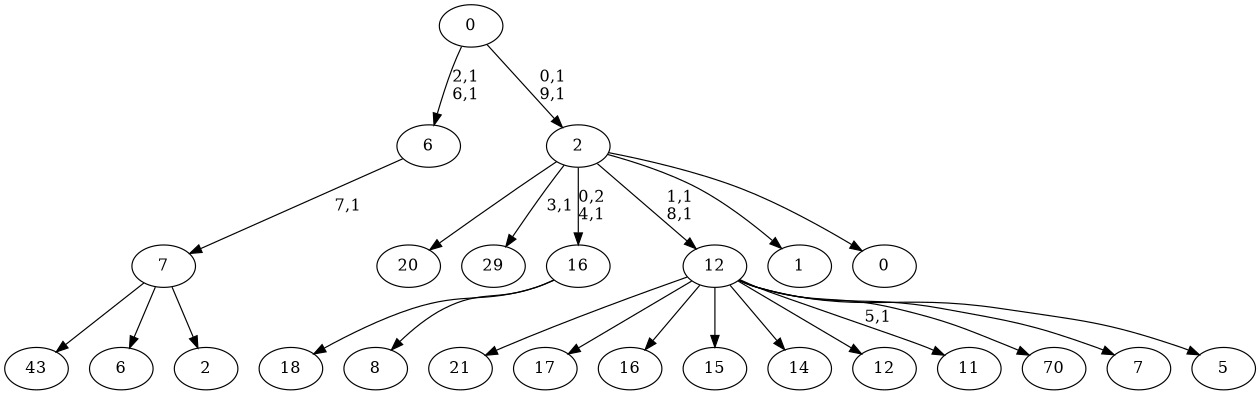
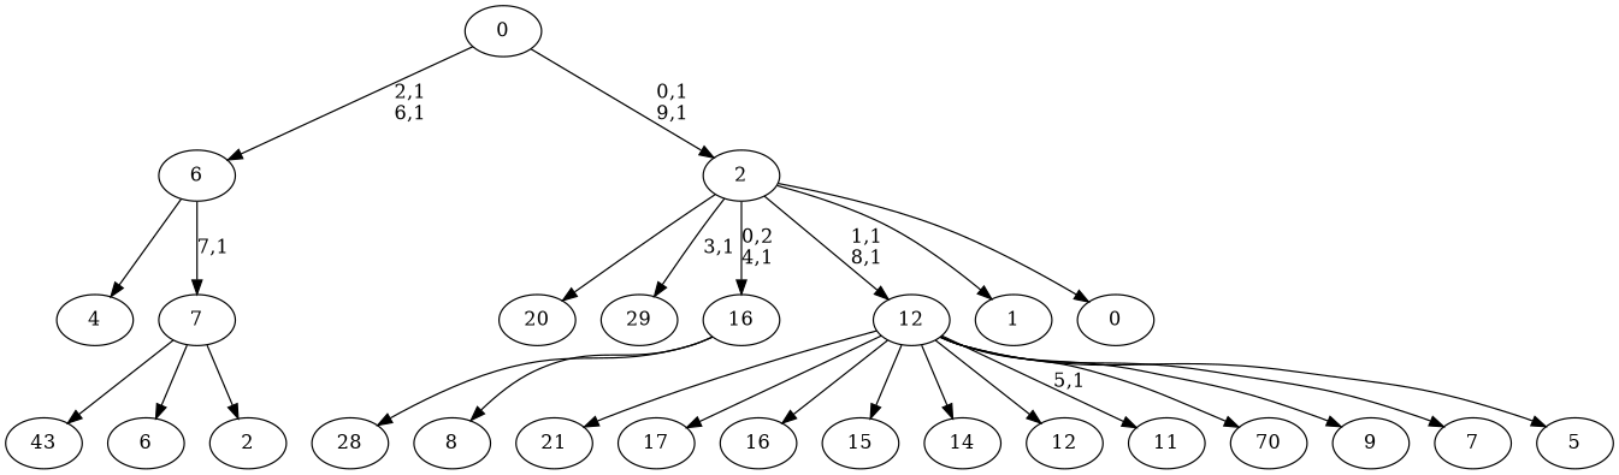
  digraph {
    n1 [label=21]
    n2 [label=20]
    n3 [label=29]
-   n4 [label=18]
+   n4 [label=28]
    n5 [label=17]
    n6 [label=16]
    n7 [label=15]
    n8 [label=14]
    n9 [label=43]
    n10 [label=12]
    n11 [label=11]
    n12 [label=70]
+   n13 [label=9]
    n14 [label=8]
    16
    n16 [label=7]
    n17 [label=6]
    n18 [label=5]
    12
+   n20 [label=4]
    n21 [label=2]
    7
    6
    n24 [label=1]
    n25 [label=0]
    2
    0
    16 -> n4
    16 -> n14
    12 -> n1
    12 -> n5
    12 -> n6
    12 -> n7
    12 -> n8
    12 -> n10
    12 -> n11 [label="5,1"]
    12 -> n12
+   12 -> n13
    12 -> n16
    12 -> n18
    7 -> n9
    7 -> n17
    7 -> n21
+   6 -> n20
    6 -> 7 [label="7,1"]
    2 -> n2
    2 -> n3 [label="3,1"]
    2 -> 16 [label="0,2\n4,1"]
    2 -> 12 [label="1,1\n8,1"]
    2 -> n24
    2 -> n25
    0 -> 6 [label="2,1\n6,1"]
    0 -> 2 [label="0,1\n9,1"]
  }
